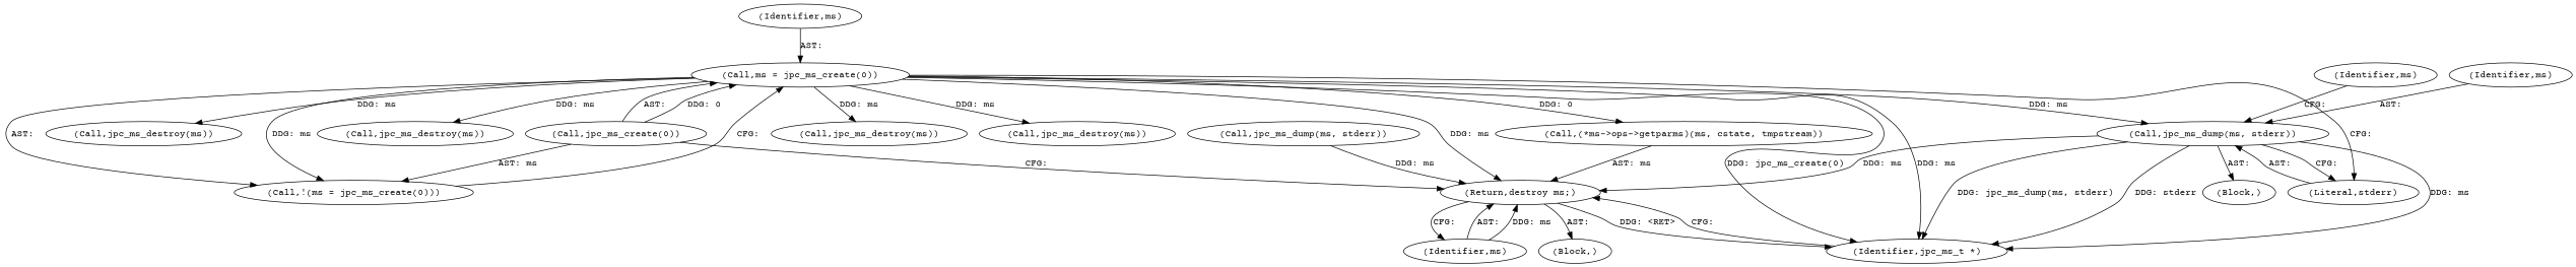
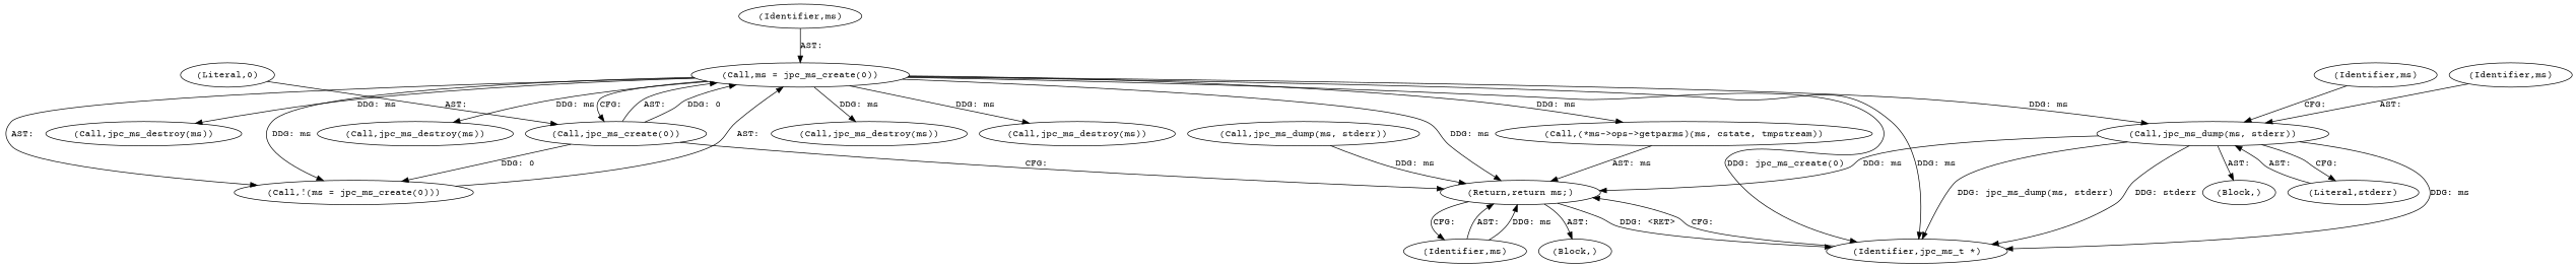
  digraph {
    fontname="Courier Prime"
    node [fontname="Courier Prime"]
    edge [fontname="Courier Prime"]
    n1 [label="(Call,jpc_ms_dump(ms, stderr))"]
-   n2 [label="(Return,destroy ms;)"]
+   n2 [label="(Return,return ms;)"]
    n3 [label="(Literal,stderr)"]
    n4 [label="(Identifier,jpc_ms_t *)"]
    n5 [label="(Block,)"]
    n6 [label="(Identifier,ms)"]
    n7 [label="(Block,)"]
    n8 [label="(Call,ms = jpc_ms_create(0))"]
    n9 [label="(Call,jpc_ms_create(0))"]
    n10 [label="(Call,jpc_ms_destroy(ms))"]
    n11 [label="(Call,jpc_ms_destroy(ms))"]
    n12 [label="(Call,!(ms = jpc_ms_create(0)))"]
    n13 [label="(Call,jpc_ms_destroy(ms))"]
    n14 [label="(Call,jpc_ms_destroy(ms))"]
    n15 [label="(Call,(*ms->ops->getparms)(ms, cstate, tmpstream))"]
+   n16 [label="(Literal,0)"]
    n17 [label="(Identifier,ms)"]
    n18 [label="(Call,jpc_ms_dump(ms, stderr))"]
    n19 [label="(Identifier,ms)"]
    n20 [label="(Identifier,ms)"]
    n1 -> n2 [label="DDG: ms"]
    n1 -> n3 [label="CFG: "]
    n1 -> n4 [label="DDG: ms"]
    n1 -> n4 [label="DDG: jpc_ms_dump(ms, stderr)"]
    n1 -> n4 [label="DDG: stderr"]
    n1 -> n5 [label="AST: "]
    n2 -> n4 [label="DDG: <RET>"]
    n2 -> n6 [label="CFG: "]
    n2 -> n7 [label="AST: "]
    n3 -> n1 [label="AST: "]
    n4 -> n2 [label="CFG: "]
    n6 -> n2 [label="AST: "]
    n6 -> n2 [label="DDG: ms"]
    n8 -> n1 [label="DDG: ms"]
    n8 -> n2 [label="DDG: ms"]
    n8 -> n4 [label="DDG: jpc_ms_create(0)"]
    n8 -> n4 [label="DDG: ms"]
-   n8 -> n3 [label="CFG: "]
+   n8 -> n9 [label="CFG: "]
    n8 -> n10 [label="DDG: ms"]
    n8 -> n11 [label="DDG: ms"]
    n8 -> n12 [label="AST: "]
    n8 -> n12 [label="DDG: ms"]
    n8 -> n13 [label="DDG: ms"]
    n8 -> n14 [label="DDG: ms"]
-   n8 -> n15 [label="DDG: 0"]
+   n8 -> n15 [label="DDG: ms"]
    n9 -> n2 [label="CFG: "]
    n9 -> n8 [label="AST: "]
    n9 -> n8 [label="DDG: 0"]
-   n9 -> n12 [label="AST: ms"]
-   n12 -> n8 [label="CFG: "]
+   n9 -> n12 [label="DDG: 0"]
+   n12 -> n8 [label="AST: "]
    n15 -> n2 [label="AST: ms"]
+   n16 -> n9 [label="AST: "]
    n17 -> n1 [label="CFG: "]
    n18 -> n2 [label="DDG: ms"]
    n19 -> n8 [label="AST: "]
    n20 -> n1 [label="AST: "]
  }
